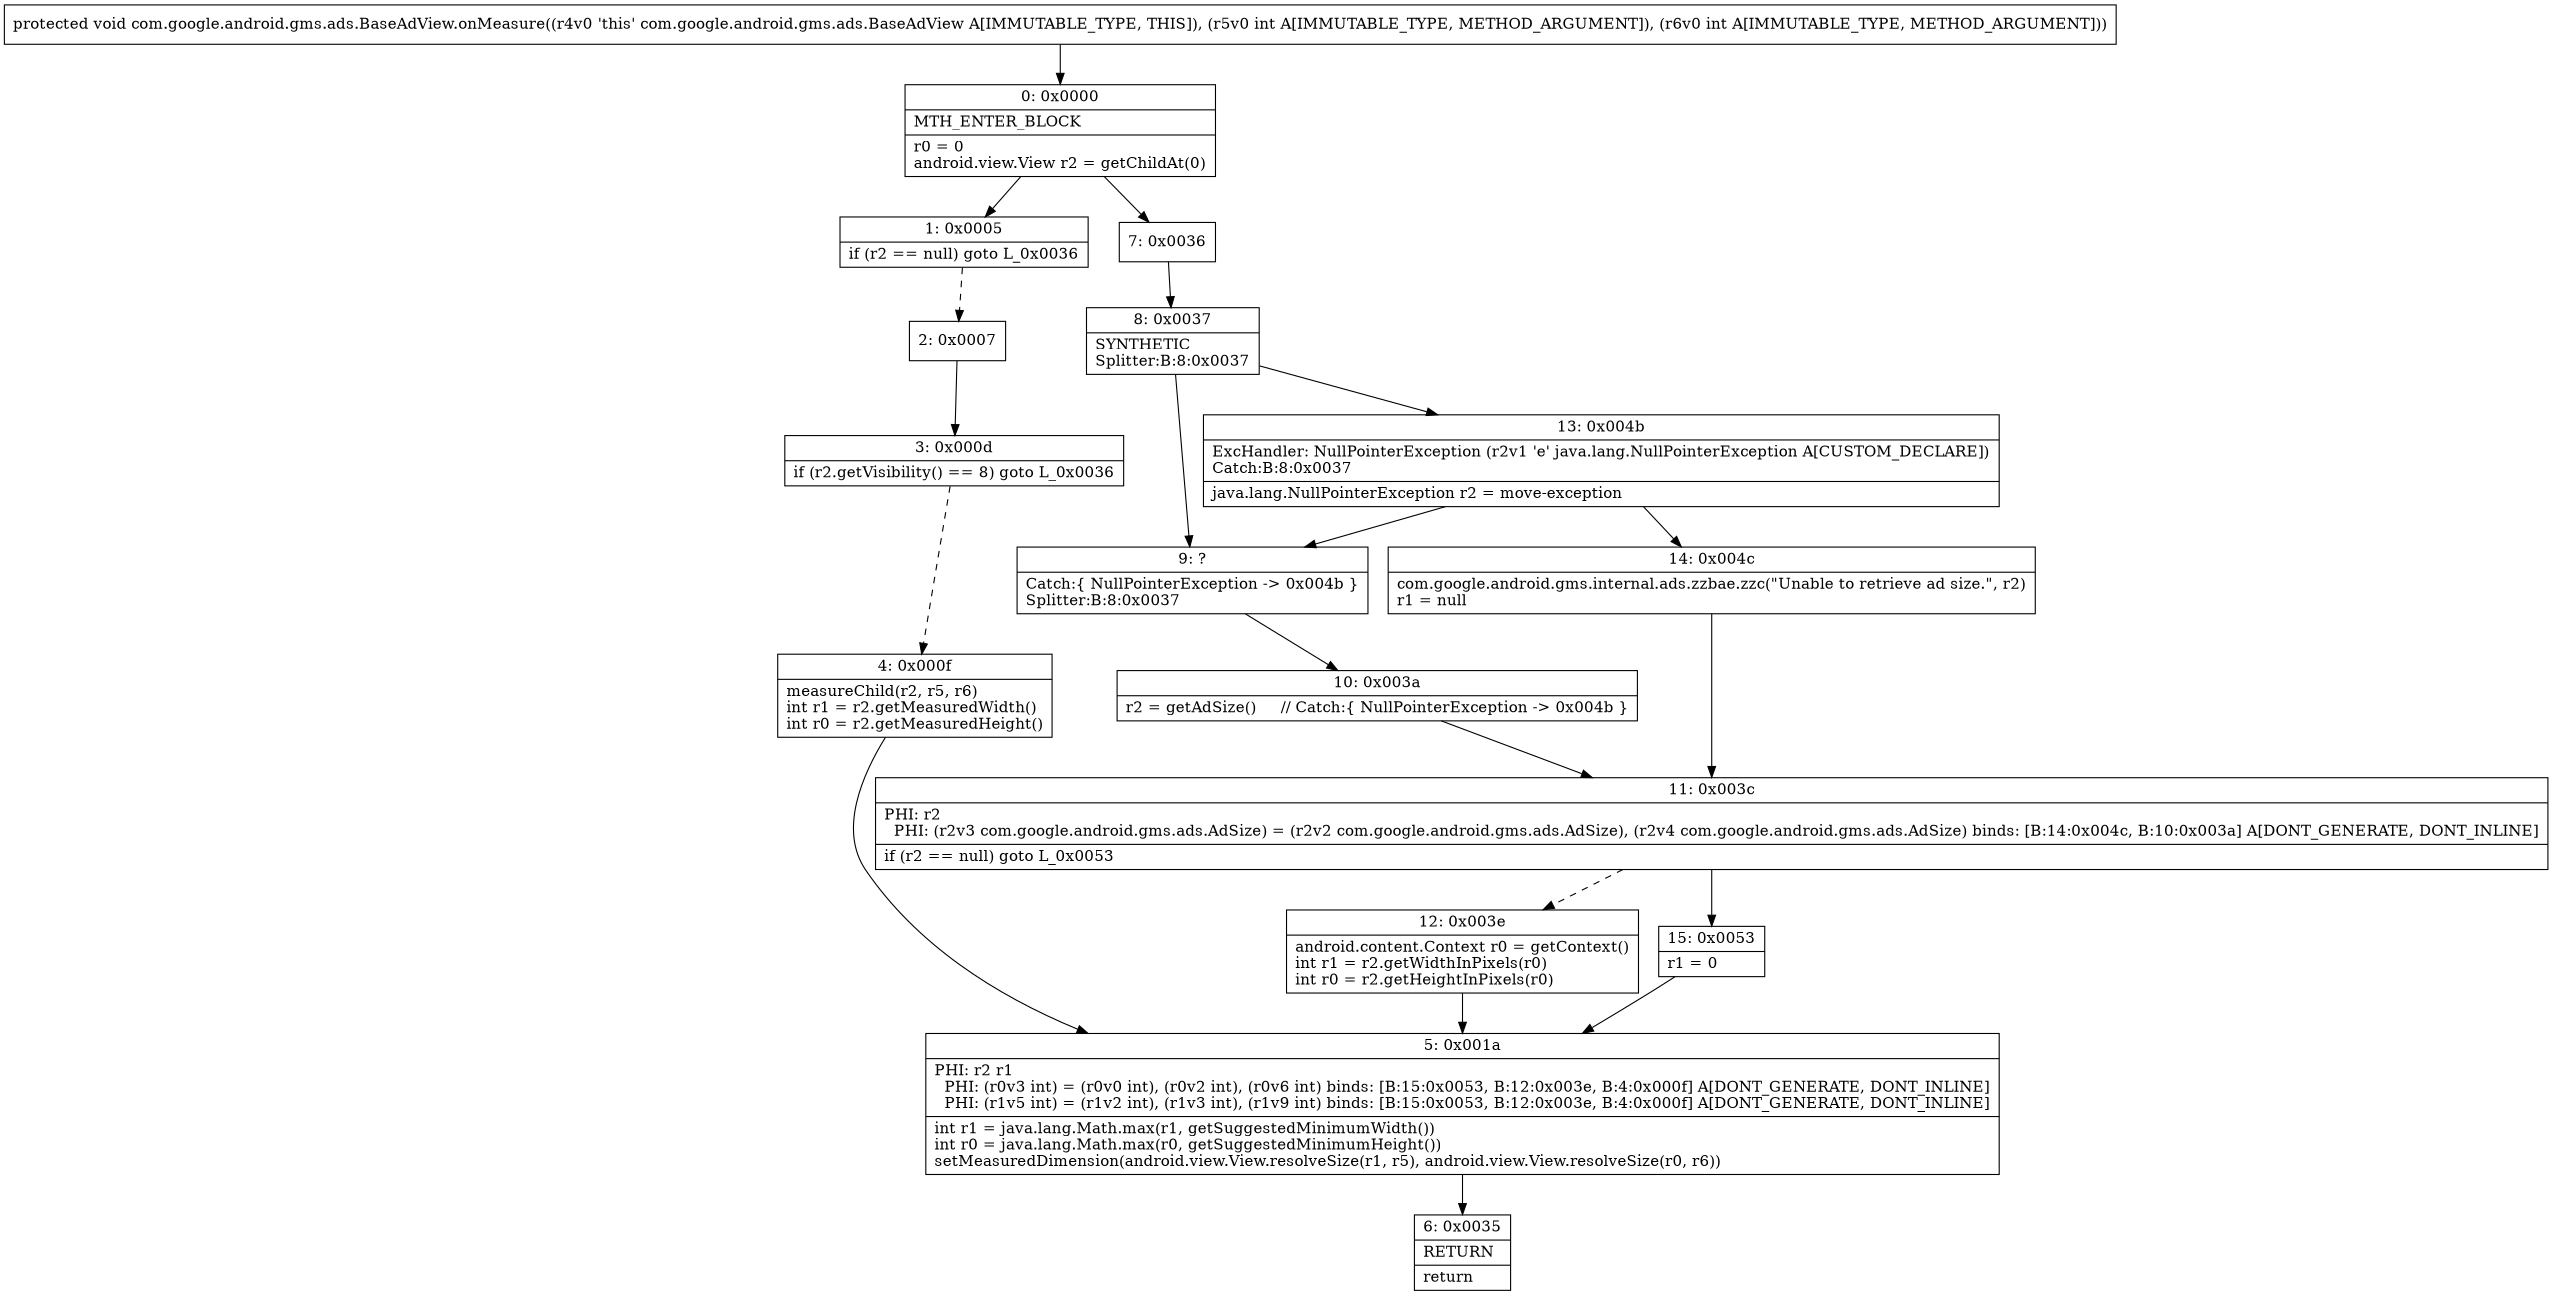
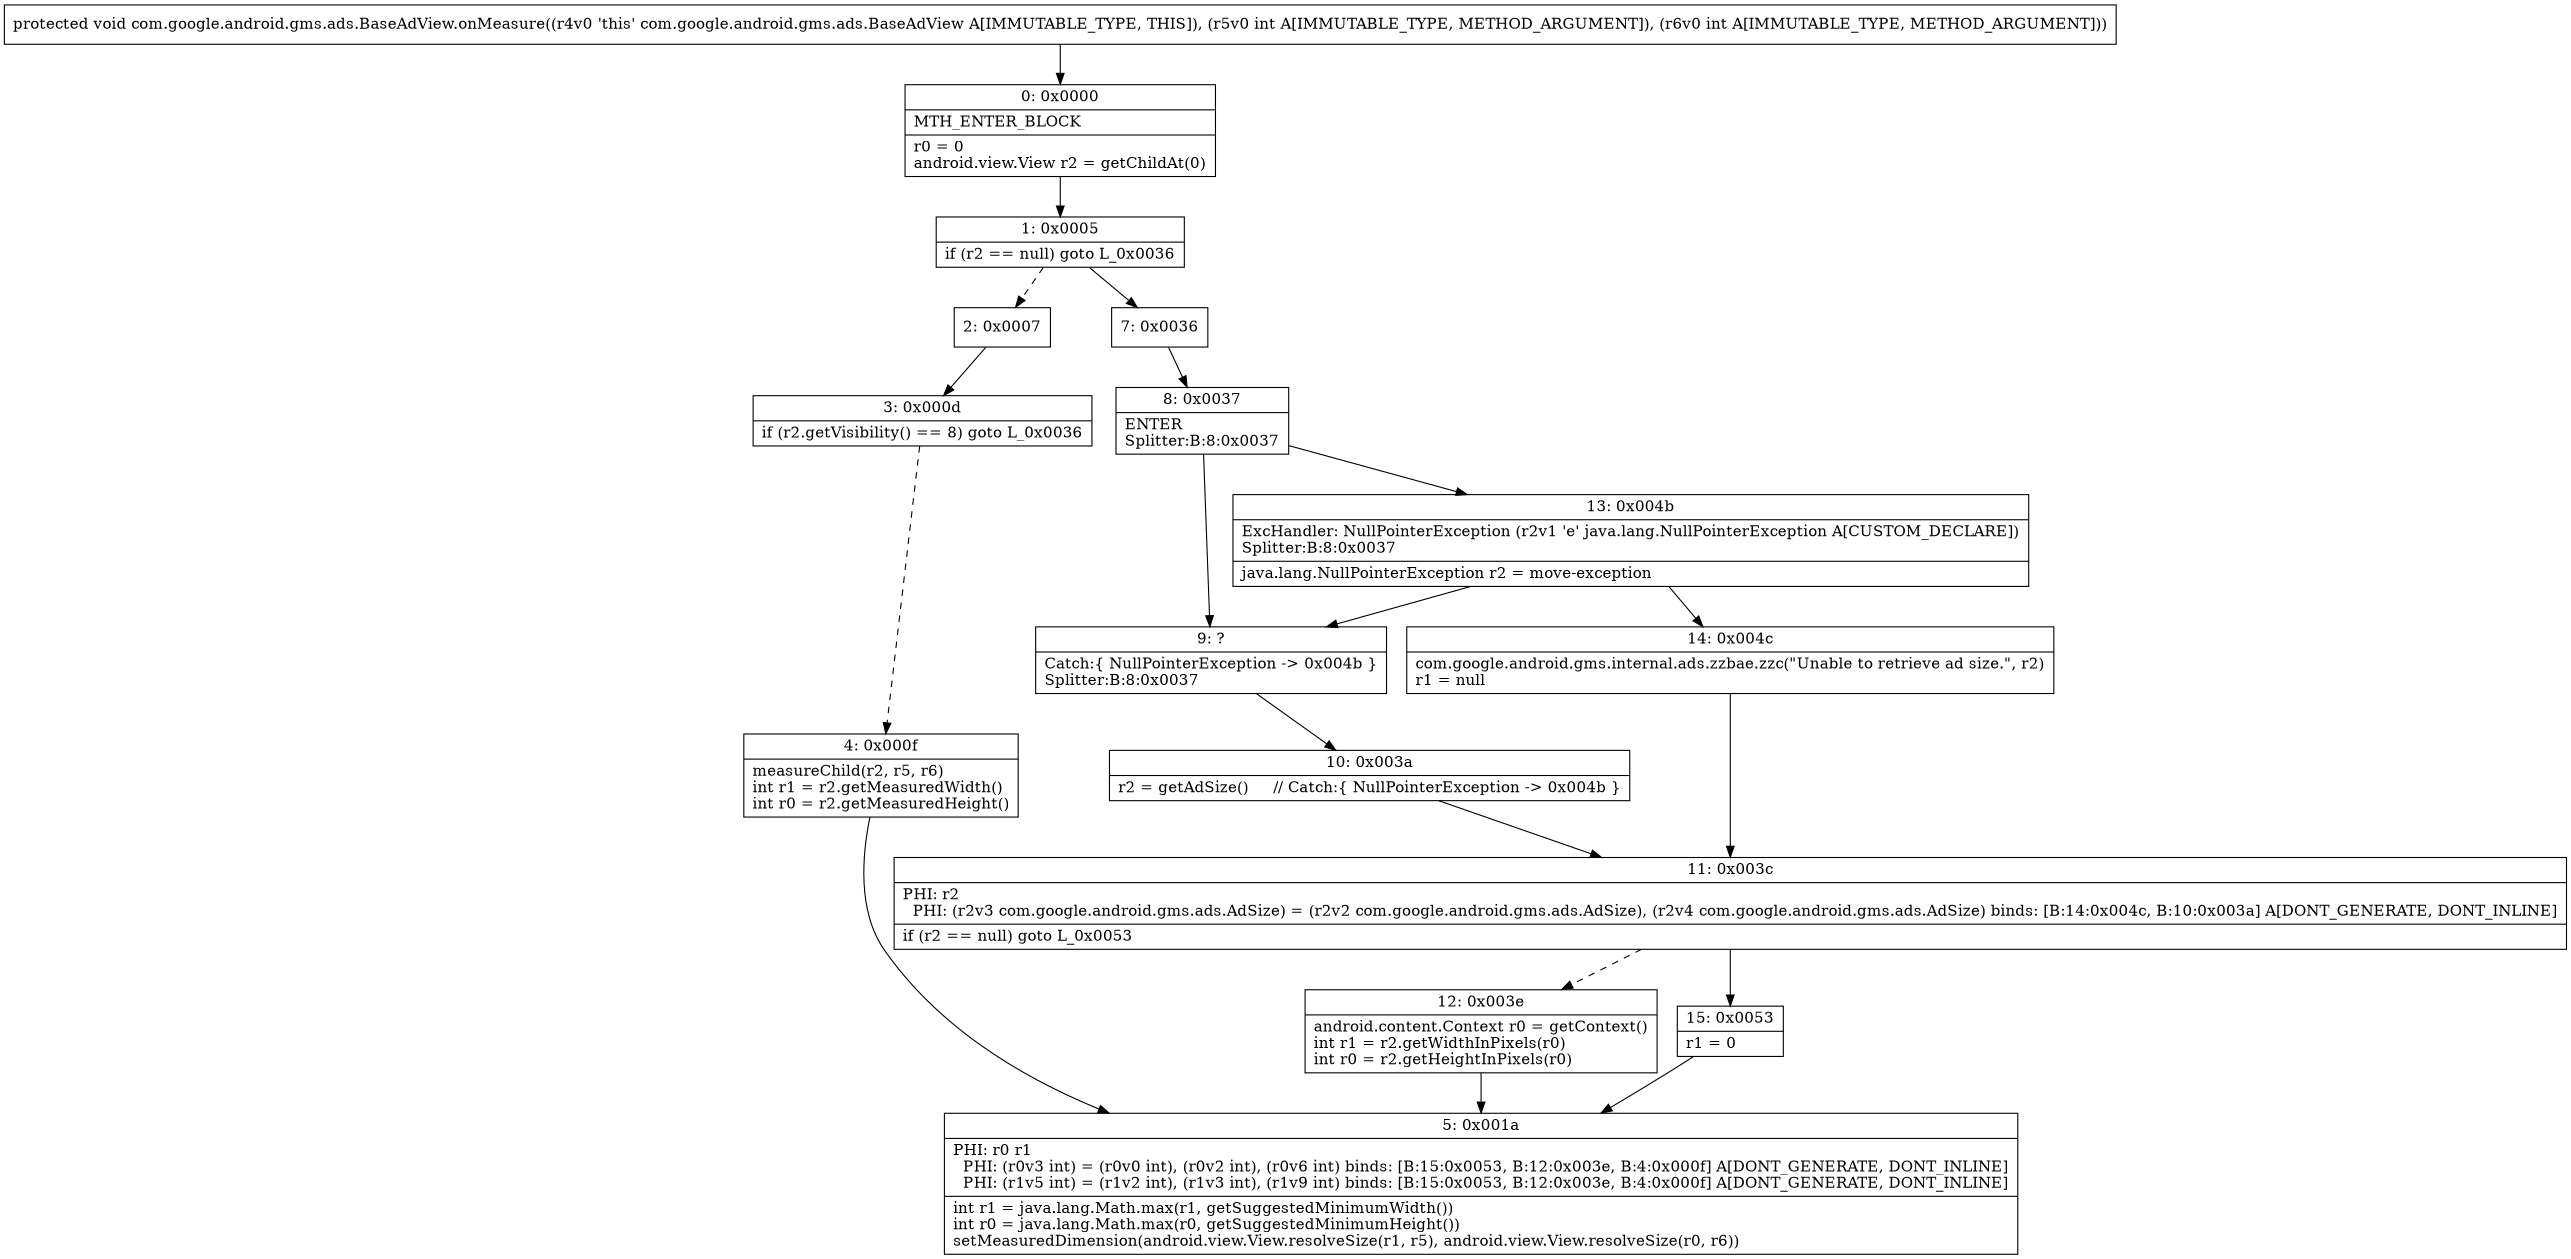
  digraph {
    node [shape=record]
    n1 [label="{0\:\ 0x0000|MTH_ENTER_BLOCK\l|r0 = 0\landroid.view.View r2 = getChildAt(0)\l}"]
    n2 [label="{1\:\ 0x0005|if (r2 == null) goto L_0x0036\l}"]
    n3 [label="{2\:\ 0x0007}"]
    n4 [label="{7\:\ 0x0036}"]
    n5 [label="{3\:\ 0x000d|if (r2.getVisibility() == 8) goto L_0x0036\l}"]
-   n6 [label="{8\:\ 0x0037|SYNTHETIC\lSplitter:B:8:0x0037\l}"]
+   n6 [label="{8\:\ 0x0037|ENTER\lSplitter:B:8:0x0037\l}"]
    n7 [label="{4\:\ 0x000f|measureChild(r2, r5, r6)\lint r1 = r2.getMeasuredWidth()\lint r0 = r2.getMeasuredHeight()\l}"]
-   n8 [label="{5\:\ 0x001a|PHI: r2 r1 \l  PHI: (r0v3 int) = (r0v0 int), (r0v2 int), (r0v6 int) binds: [B:15:0x0053, B:12:0x003e, B:4:0x000f] A[DONT_GENERATE, DONT_INLINE]\l  PHI: (r1v5 int) = (r1v2 int), (r1v3 int), (r1v9 int) binds: [B:15:0x0053, B:12:0x003e, B:4:0x000f] A[DONT_GENERATE, DONT_INLINE]\l|int r1 = java.lang.Math.max(r1, getSuggestedMinimumWidth())\lint r0 = java.lang.Math.max(r0, getSuggestedMinimumHeight())\lsetMeasuredDimension(android.view.View.resolveSize(r1, r5), android.view.View.resolveSize(r0, r6))\l}"]
-   n9 [label="{6\:\ 0x0035|RETURN\l|return\l}"]
+   n8 [label="{5\:\ 0x001a|PHI: r0 r1 \l  PHI: (r0v3 int) = (r0v0 int), (r0v2 int), (r0v6 int) binds: [B:15:0x0053, B:12:0x003e, B:4:0x000f] A[DONT_GENERATE, DONT_INLINE]\l  PHI: (r1v5 int) = (r1v2 int), (r1v3 int), (r1v9 int) binds: [B:15:0x0053, B:12:0x003e, B:4:0x000f] A[DONT_GENERATE, DONT_INLINE]\l|int r1 = java.lang.Math.max(r1, getSuggestedMinimumWidth())\lint r0 = java.lang.Math.max(r0, getSuggestedMinimumHeight())\lsetMeasuredDimension(android.view.View.resolveSize(r1, r5), android.view.View.resolveSize(r0, r6))\l}"]
    n10 [label="{9\:\ ?|Catch:\{ NullPointerException \-\> 0x004b \}\lSplitter:B:8:0x0037\l}"]
-   n11 [label="{13\:\ 0x004b|ExcHandler: NullPointerException (r2v1 'e' java.lang.NullPointerException A[CUSTOM_DECLARE])\lCatch:B:8:0x0037\l|java.lang.NullPointerException r2 = move\-exception\l}"]
+   n11 [label="{13\:\ 0x004b|ExcHandler: NullPointerException (r2v1 'e' java.lang.NullPointerException A[CUSTOM_DECLARE])\lSplitter:B:8:0x0037\l|java.lang.NullPointerException r2 = move\-exception\l}"]
    n12 [label="{10\:\ 0x003a|r2 = getAdSize()     \/\/ Catch:\{ NullPointerException \-\> 0x004b \}\l}"]
    n13 [label="{14\:\ 0x004c|com.google.android.gms.internal.ads.zzbae.zzc(\"Unable to retrieve ad size.\", r2)\lr1 = null\l}"]
    n14 [label="{11\:\ 0x003c|PHI: r2 \l  PHI: (r2v3 com.google.android.gms.ads.AdSize) = (r2v2 com.google.android.gms.ads.AdSize), (r2v4 com.google.android.gms.ads.AdSize) binds: [B:14:0x004c, B:10:0x003a] A[DONT_GENERATE, DONT_INLINE]\l|if (r2 == null) goto L_0x0053\l}"]
    n15 [label="{12\:\ 0x003e|android.content.Context r0 = getContext()\lint r1 = r2.getWidthInPixels(r0)\lint r0 = r2.getHeightInPixels(r0)\l}"]
    n16 [label="{15\:\ 0x0053|r1 = 0\l}"]
    n17 [label="{protected void com.google.android.gms.ads.BaseAdView.onMeasure((r4v0 'this' com.google.android.gms.ads.BaseAdView A[IMMUTABLE_TYPE, THIS]), (r5v0 int A[IMMUTABLE_TYPE, METHOD_ARGUMENT]), (r6v0 int A[IMMUTABLE_TYPE, METHOD_ARGUMENT])) }"]
    n1 -> n2
    n2 -> n3 [style=dashed]
-   n1 -> n4
+   n2 -> n4
    n3 -> n5
    n4 -> n6
    n5 -> n7 [style=dashed]
    n6 -> n10
    n6 -> n11
    n7 -> n8
-   n8 -> n9
    n10 -> n12
    n11 -> n10
    n11 -> n13
    n12 -> n14
    n13 -> n14
    n14 -> n15 [style=dashed]
    n14 -> n16
    n15 -> n8
    n16 -> n8
    n17 -> n1
  }
